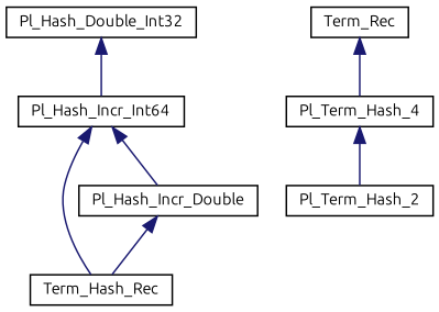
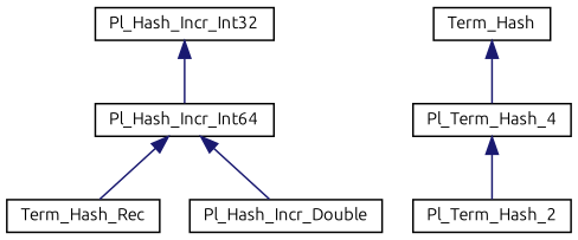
  digraph {
    fontname=Ubuntu
    rankdir=TB
    node [color=black fillcolor=white fontname=Ubuntu fontsize=10 shape=record style=filled]
    edge [color=midnightblue dir=back fontname=Ubuntu fontsize=10 labelfontname=Helvetica labelfontsize=10 style=solid]
-   n1 [height=0.2 label=Pl_Hash_Double_Int32 width=0.4]
+   n1 [height=0.2 label=Pl_Hash_Incr_Int32 width=0.4]
    n2 [height=0.2 label=Pl_Hash_Incr_Int64 width=0.4]
    n3 [height=0.2 label=Term_Hash_Rec width=0.4]
    n4 [height=0.2 label=Pl_Hash_Incr_Double width=0.4]
-   n5 [height=0.2 label=Term_Rec width=0.4]
+   n5 [height=0.2 label=Term_Hash width=0.4]
    n6 [height=0.2 label=Pl_Term_Hash_4 width=0.4]
    n7 [height=0.2 label=Pl_Term_Hash_2 width=0.4]
    n1 -> n2
    n2 -> n3
    n2 -> n4
-   n4 -> n3
    n5 -> n6
    n6 -> n7
  }
